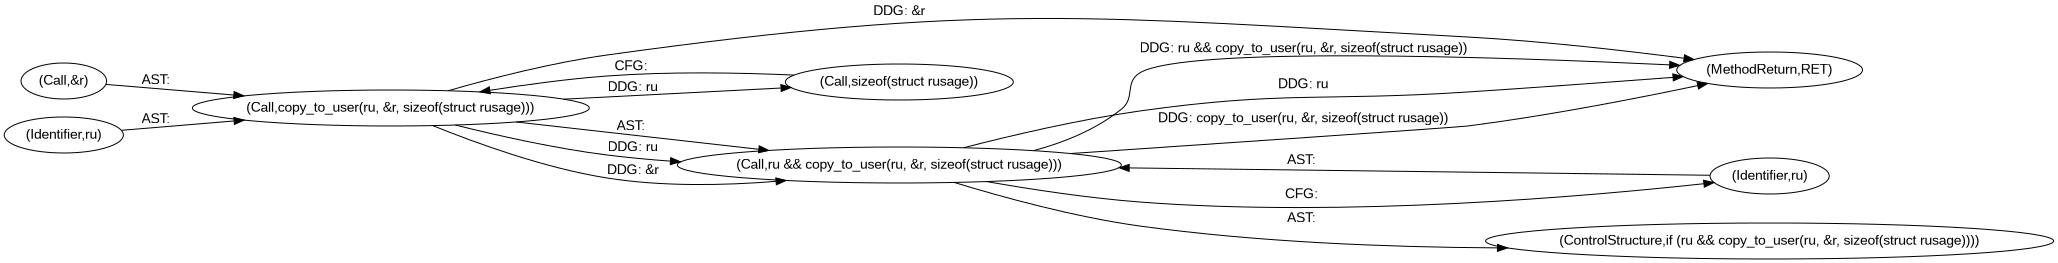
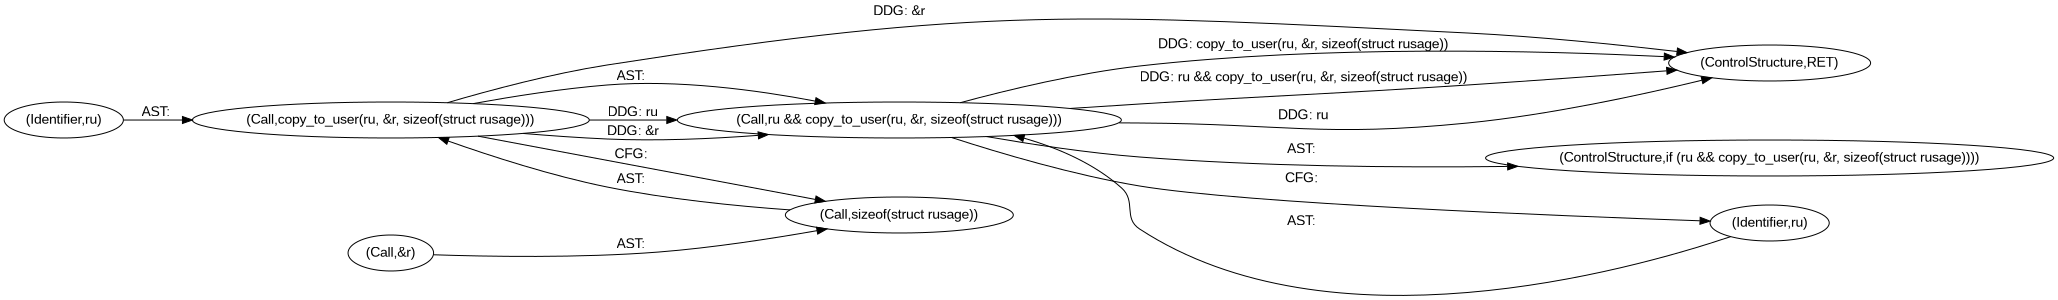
  digraph {
    fontname="Liberation Sans"
    rankdir=LR
    node [fontname="Liberation Sans"]
    edge [fontname="Liberation Sans"]
    n1 [label="(Call,copy_to_user(ru, &r, sizeof(struct rusage)))"]
    n2 [label="(Call,ru && copy_to_user(ru, &r, sizeof(struct rusage)))"]
    n3 [label="(Call,sizeof(struct rusage))"]
-   n4 [label="(MethodReturn,RET)"]
+   n4 [label="(ControlStructure,RET)"]
    n5 [label="(ControlStructure,if (ru && copy_to_user(ru, &r, sizeof(struct rusage))))"]
    n6 [label="(Identifier,ru)"]
    n7 [label="(Call,&r)"]
    n8 [label="(Identifier,ru)"]
    n1 -> n2 [label="AST: "]
    n1 -> n2 [label="DDG: ru"]
    n1 -> n2 [label="DDG: &r"]
-   n1 -> n3 [label="DDG: ru"]
+   n1 -> n3 [label="CFG: "]
    n1 -> n4 [label="DDG: &r"]
    n2 -> n4 [label="DDG: copy_to_user(ru, &r, sizeof(struct rusage))"]
    n2 -> n4 [label="DDG: ru && copy_to_user(ru, &r, sizeof(struct rusage))"]
    n2 -> n4 [label="DDG: ru"]
    n2 -> n5 [label="AST: "]
    n2 -> n6 [label="CFG: "]
-   n3 -> n1 [label="CFG: "]
+   n3 -> n1 [label="AST: "]
    n6 -> n2 [label="AST: "]
-   n7 -> n1 [label="AST: "]
+   n7 -> n3 [label="AST: "]
    n8 -> n1 [label="AST: "]
  }
